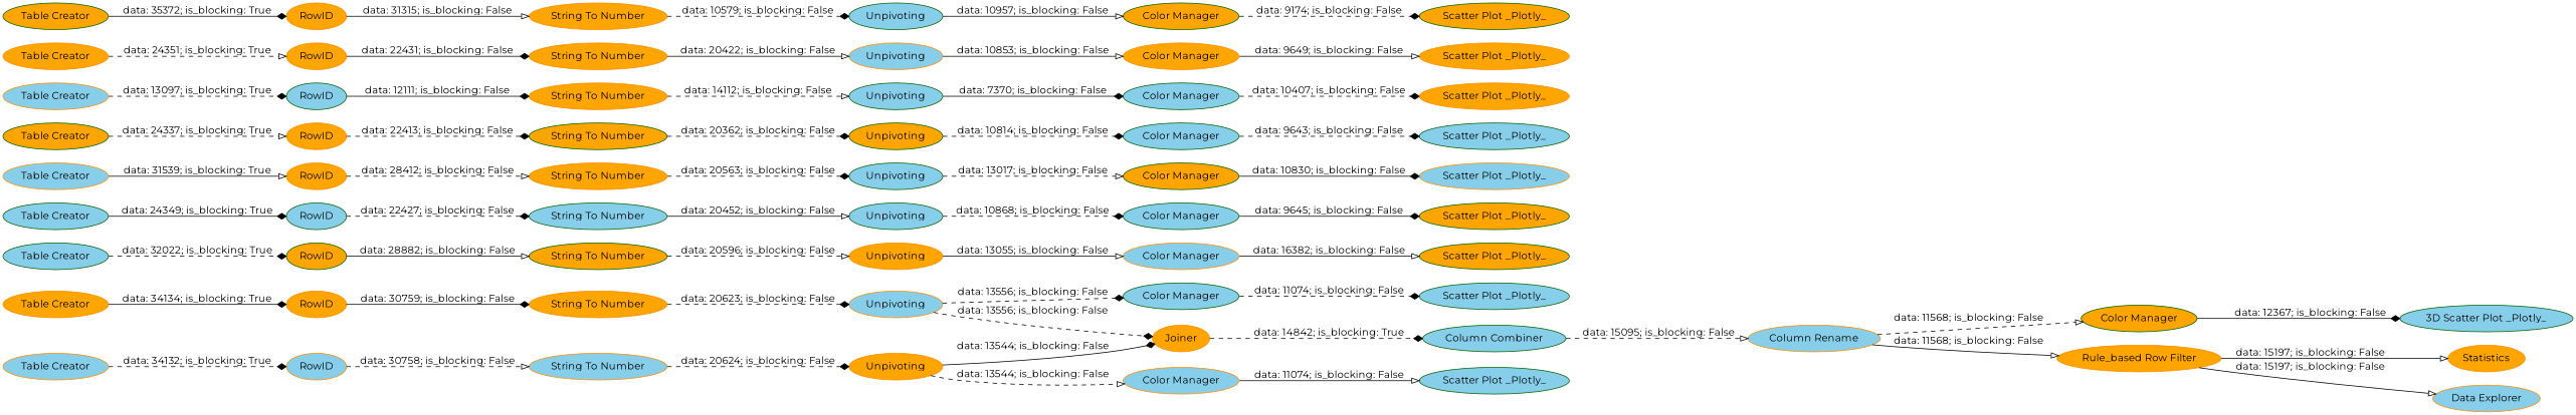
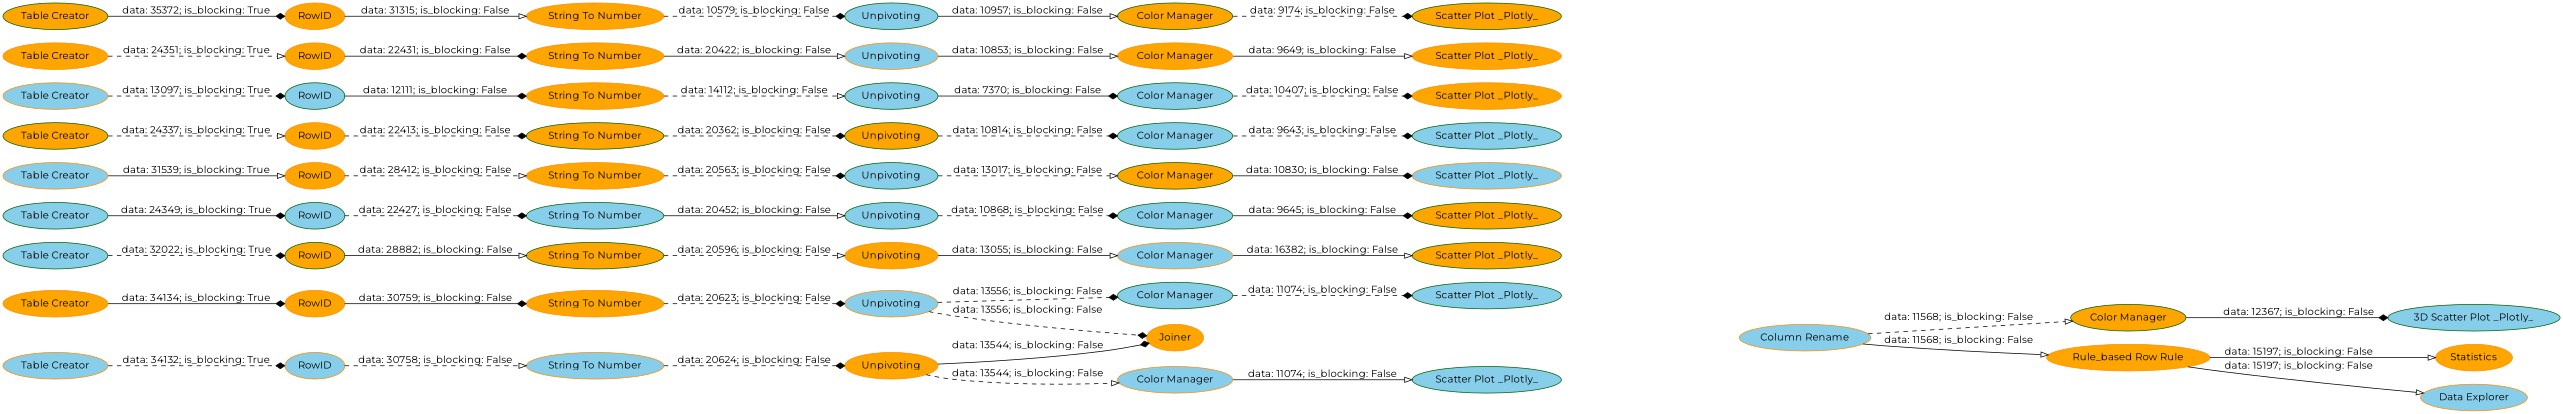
  digraph {
    fontname=Montserrat
    rankdir=LR
    node [color=darkorange fillcolor=orange fontname=Montserrat style=filled]
    edge [arrowhead=diamond fontname=Montserrat style=dashed]
    n1 [fillcolor=skyblue label="Color Manager"]
    n2 [color=darkgreen fillcolor=skyblue label="Scatter Plot _Plotly_"]
    n3 [color=darkgreen label=RowID]
    n4 [color=darkgreen label="String To Number"]
    n5 [label=Unpivoting]
    n6 [color=darkgreen fillcolor=skyblue label="String To Number"]
    n7 [color=darkgreen fillcolor=skyblue label=Unpivoting]
    n8 [color=darkgreen fillcolor=skyblue label="Color Manager"]
    n9 [label=RowID]
    n10 [label="String To Number"]
    n11 [fillcolor=skyblue label=Unpivoting]
    n12 [fillcolor=skyblue label="Table Creator"]
    n13 [label=RowID]
    n14 [label="String To Number"]
    n15 [color=darkgreen fillcolor=skyblue label=Unpivoting]
    n16 [color=darkgreen label="Color Manager"]
    n17 [color=darkgreen label="String To Number"]
    n18 [color=darkgreen label=Unpivoting]
    n19 [color=darkgreen fillcolor=skyblue label="Color Manager"]
    n20 [color=darkgreen fillcolor=skyblue label=RowID]
    n21 [color=darkgreen fillcolor=skyblue label="Scatter Plot _Plotly_"]
    n22 [label="Table Creator"]
    n23 [label=Unpivoting]
    n24 [label=Joiner]
-   n25 [color=darkgreen fillcolor=skyblue label="Column Combiner"]
    n26 [fillcolor=skyblue label="Color Manager"]
    n27 [color=darkgreen label="Scatter Plot _Plotly_"]
    n28 [color=darkgreen fillcolor=skyblue label=RowID]
    n29 [label="String To Number"]
    n30 [color=darkgreen fillcolor=skyblue label=Unpivoting]
    n31 [color=darkgreen fillcolor=skyblue label="Scatter Plot _Plotly_"]
    n32 [label="Scatter Plot _Plotly_"]
    n33 [label="Color Manager"]
    n34 [label="Scatter Plot _Plotly_"]
    n35 [color=darkgreen label="Scatter Plot _Plotly_"]
    n36 [color=darkgreen label="Scatter Plot _Plotly_"]
    n37 [fillcolor=skyblue label="Scatter Plot _Plotly_"]
    n38 [label=RowID]
    n39 [label="String To Number"]
    n40 [color=darkgreen fillcolor=skyblue label=Unpivoting]
    n41 [color=darkgreen label="Table Creator"]
    n42 [label=RowID]
    n43 [color=darkgreen fillcolor=skyblue label="Color Manager"]
    n44 [fillcolor=skyblue label="Column Rename"]
    n45 [color=darkgreen label="Color Manager"]
-   n46 [label="Rule_based Row Filter"]
+   n46 [label="Rule_based Row Rule"]
    n47 [label=RowID]
    n48 [label="String To Number"]
    n49 [fillcolor=skyblue label=Unpivoting]
    n50 [color=darkgreen fillcolor=skyblue label="3D Scatter Plot _Plotly_"]
    n51 [fillcolor=skyblue label="Data Explorer"]
    n52 [label=Statistics]
    n53 [label="Table Creator"]
    n54 [color=darkgreen fillcolor=skyblue label="Color Manager"]
    n55 [color=darkgreen label="Table Creator"]
    n56 [fillcolor=skyblue label="Table Creator"]
    n57 [color=darkgreen label="Color Manager"]
    n58 [fillcolor=skyblue label="Table Creator"]
    n59 [fillcolor=skyblue label=RowID]
    n60 [fillcolor=skyblue label="String To Number"]
    n61 [color=darkgreen fillcolor=skyblue label="Table Creator"]
    n62 [color=darkgreen fillcolor=skyblue label="Table Creator"]
    n1 -> n2 [arrowhead=onormal label="data: 11074; is_blocking: False" style=solid]
    n3 -> n4 [arrowhead=onormal label="data: 28882; is_blocking: False" style=solid]
    n4 -> n5 [arrowhead=onormal label="data: 20596; is_blocking: False"]
    n5 -> n26 [arrowhead=onormal label="data: 13055; is_blocking: False" style=solid]
    n6 -> n7 [arrowhead=onormal label="data: 20452; is_blocking: False" style=solid]
    n7 -> n8 [label="data: 10868; is_blocking: False"]
    n8 -> n36 [label="data: 9645; is_blocking: False" style=solid]
    n9 -> n10 [label="data: 30759; is_blocking: False" style=solid]
    n10 -> n11 [label="data: 20623; is_blocking: False"]
    n11 -> n24 [label="data: 13556; is_blocking: False"]
    n11 -> n43 [label="data: 13556; is_blocking: False"]
    n12 -> n13 [arrowhead=onormal label="data: 31539; is_blocking: True" style=solid]
    n13 -> n14 [arrowhead=onormal label="data: 28412; is_blocking: False"]
    n14 -> n15 [label="data: 20563; is_blocking: False"]
    n15 -> n16 [arrowhead=onormal label="data: 13017; is_blocking: False"]
    n16 -> n37 [label="data: 10830; is_blocking: False" style=solid]
    n17 -> n18 [label="data: 20362; is_blocking: False"]
    n18 -> n19 [label="data: 10814; is_blocking: False"]
    n19 -> n31 [label="data: 9643; is_blocking: False"]
    n20 -> n6 [label="data: 22427; is_blocking: False"]
    n22 -> n9 [label="data: 34134; is_blocking: True" style=solid]
    n23 -> n1 [arrowhead=onormal label="data: 13544; is_blocking: False"]
    n23 -> n24 [label="data: 13544; is_blocking: False" style=solid]
-   n24 -> n25 [label="data: 14842; is_blocking: True"]
-   n25 -> n44 [arrowhead=onormal label="data: 15095; is_blocking: False"]
    n26 -> n27 [arrowhead=onormal label="data: 16382; is_blocking: False" style=solid]
    n28 -> n29 [label="data: 12111; is_blocking: False" style=solid]
    n29 -> n30 [arrowhead=onormal label="data: 14112; is_blocking: False"]
    n30 -> n54 [label="data: 7370; is_blocking: False" style=solid]
    n33 -> n34 [arrowhead=onormal label="data: 9649; is_blocking: False" style=solid]
    n38 -> n39 [arrowhead=onormal label="data: 31315; is_blocking: False" style=solid]
    n39 -> n40 [label="data: 10579; is_blocking: False"]
    n40 -> n57 [arrowhead=onormal label="data: 10957; is_blocking: False" style=solid]
    n41 -> n42 [arrowhead=onormal label="data: 24337; is_blocking: True"]
    n42 -> n17 [label="data: 22413; is_blocking: False"]
    n43 -> n21 [label="data: 11074; is_blocking: False"]
    n44 -> n45 [arrowhead=onormal label="data: 11568; is_blocking: False"]
    n44 -> n46 [arrowhead=onormal label="data: 11568; is_blocking: False" style=solid]
    n45 -> n50 [label="data: 12367; is_blocking: False" style=solid]
    n46 -> n51 [arrowhead=onormal label="data: 15197; is_blocking: False" style=solid]
    n46 -> n52 [arrowhead=onormal label="data: 15197; is_blocking: False" style=solid]
    n47 -> n48 [label="data: 22431; is_blocking: False" style=solid]
    n48 -> n49 [arrowhead=onormal label="data: 20422; is_blocking: False" style=solid]
    n49 -> n33 [arrowhead=onormal label="data: 10853; is_blocking: False" style=solid]
    n53 -> n47 [arrowhead=onormal label="data: 24351; is_blocking: True"]
    n54 -> n32 [label="data: 10407; is_blocking: False"]
    n55 -> n38 [label="data: 35372; is_blocking: True" style=solid]
    n56 -> n28 [label="data: 13097; is_blocking: True"]
    n57 -> n35 [label="data: 9174; is_blocking: False"]
    n58 -> n59 [label="data: 34132; is_blocking: True"]
    n59 -> n60 [arrowhead=onormal label="data: 30758; is_blocking: False"]
    n60 -> n23 [label="data: 20624; is_blocking: False"]
    n61 -> n3 [label="data: 32022; is_blocking: True"]
    n62 -> n20 [label="data: 24349; is_blocking: True" style=solid]
  }
